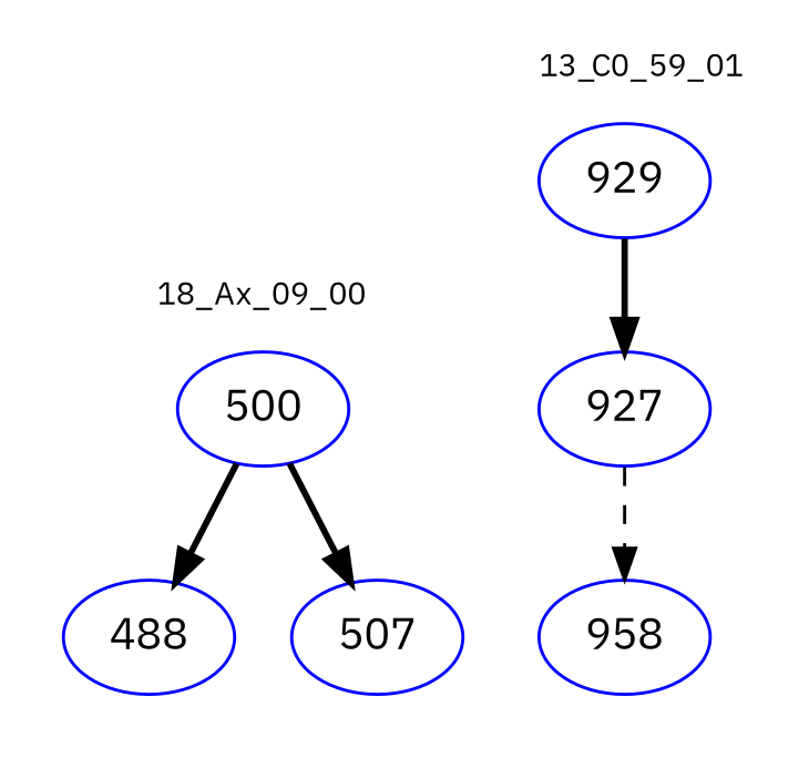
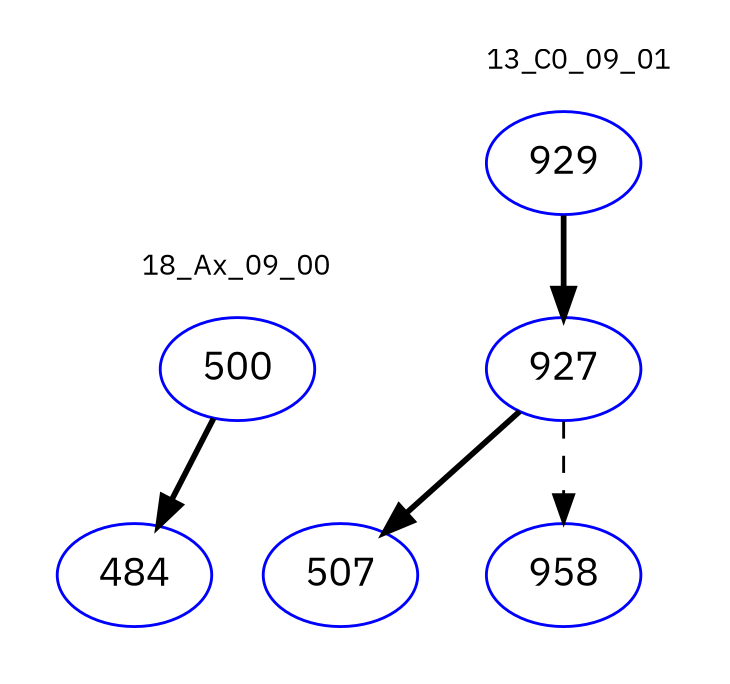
  digraph {
    fontname="IBM Plex Sans"
    node [color=blue fontname="IBM Plex Sans"]
    edge [color=black fontname="IBM Plex Sans" style=bold]
    n1 [label=500]
-   n2 [label=488]
+   n2 [label=484]
    n3 [label=507]
    n4 [label=929]
    n5 [label=927]
    n6 [label=958]
    subgraph cluster_1 {
      color=white
      fontsize=10
      label="18_Ax_09_00"
      n1
      n2
      n3
    }
    subgraph cluster_2 {
      color=white
      fontsize=10
-     label="13_C0_59_01"
+     label="13_C0_09_01"
      n4
      n5
      n6
    }
    n1 -> n2
-   n1 -> n3
+   n5 -> n3
    n4 -> n5
    n5 -> n6 [style=dashed]
  }
